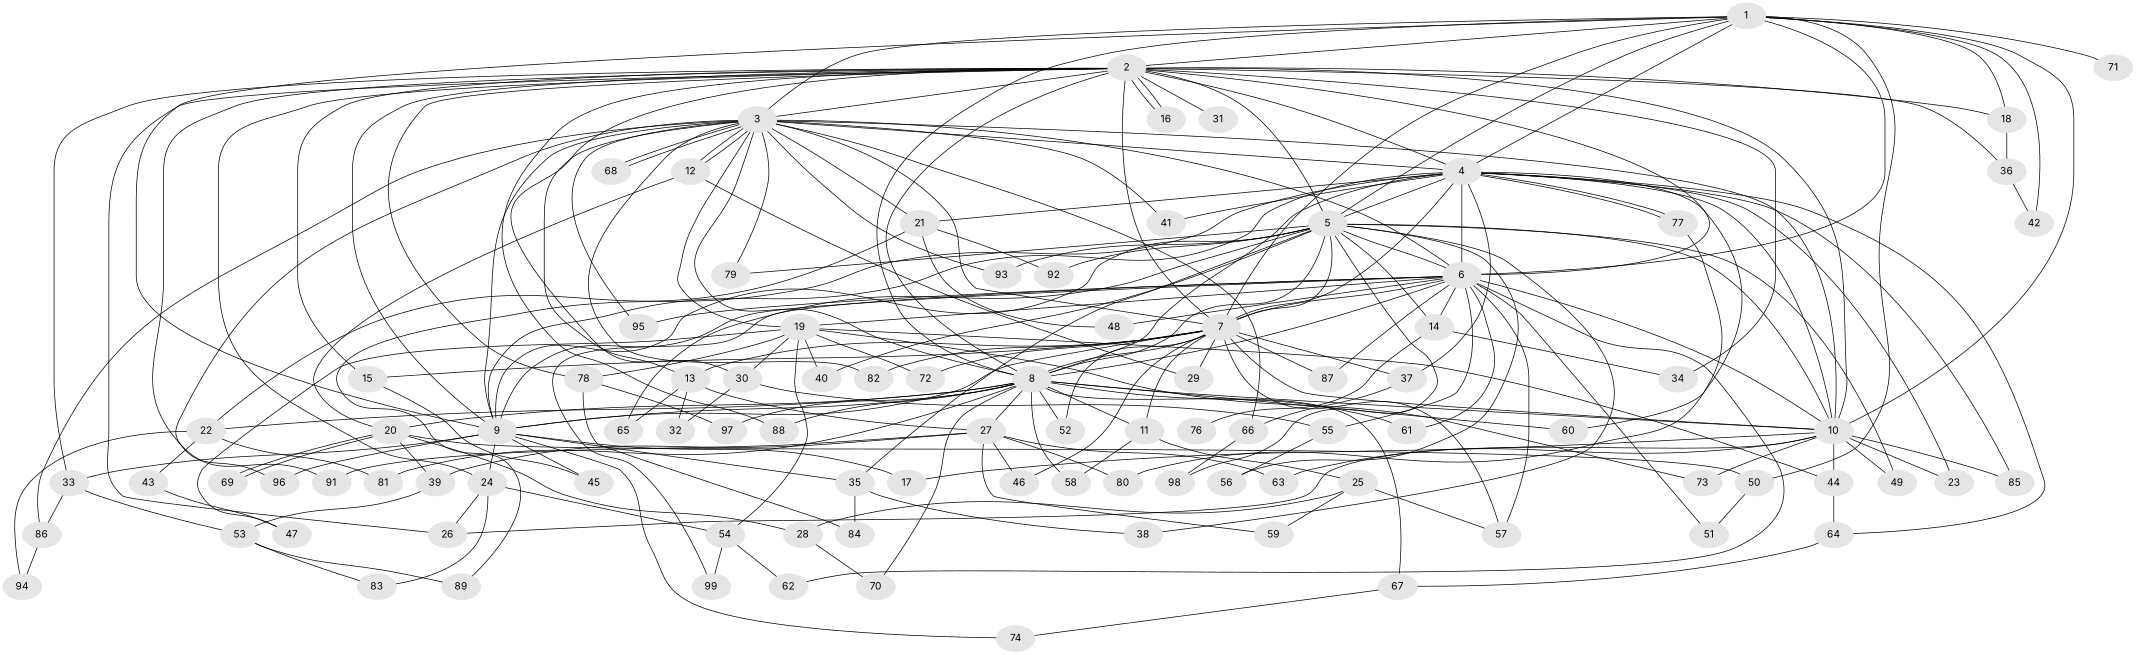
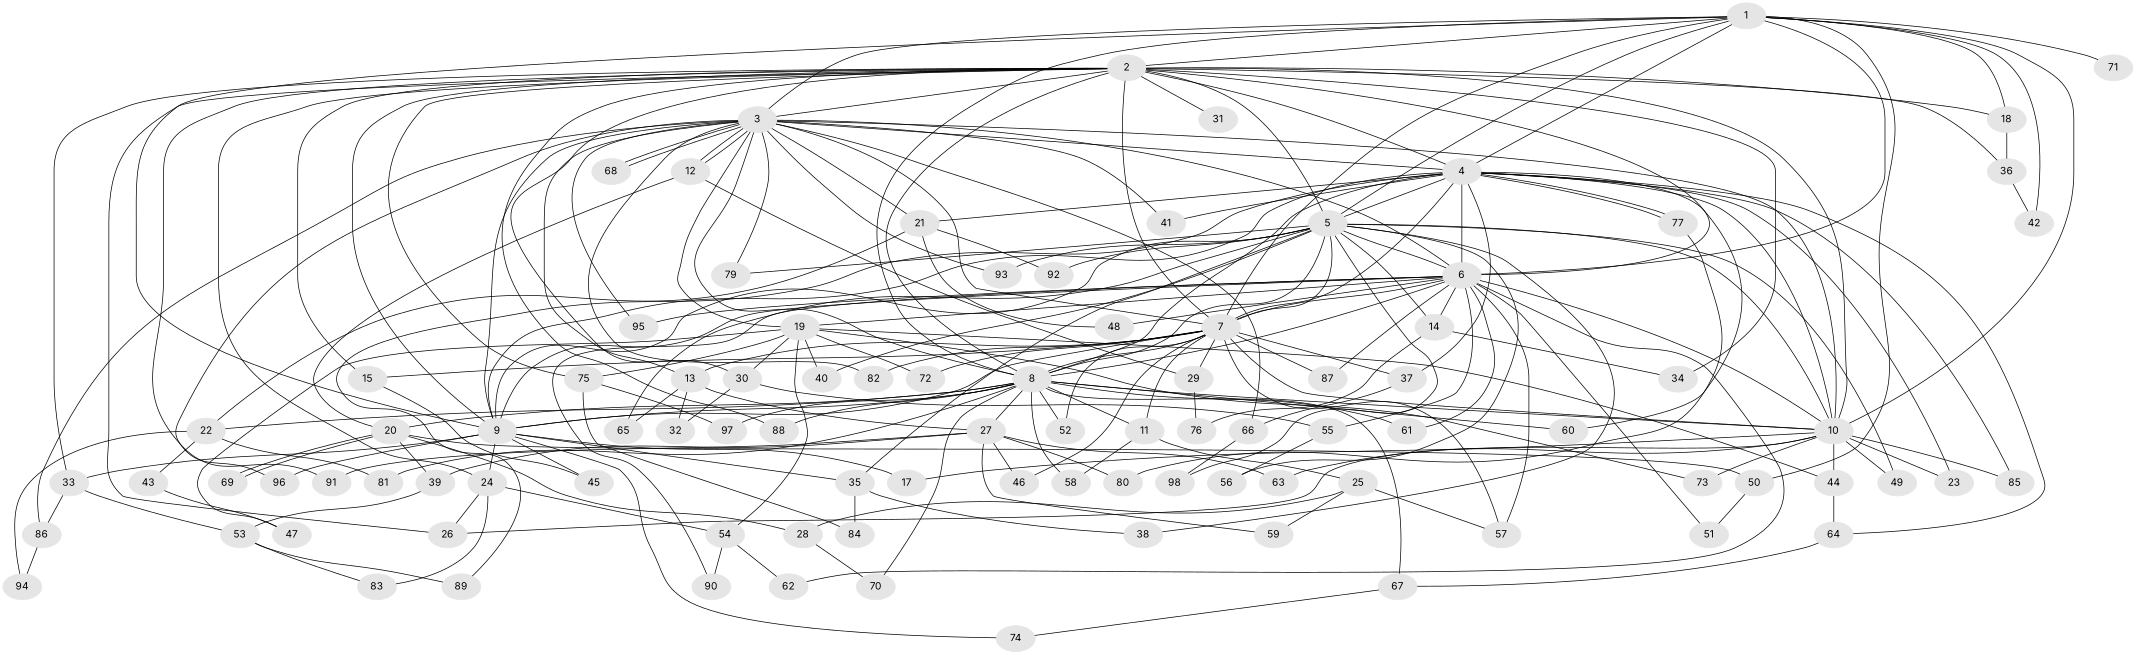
  graph {
    fontname=Inter
    node [color=gray90 fontname=Inter style=filled]
    edge [fontname=Inter]
    1
    2
    3
    4
    5
    6
    7
    8
    9
    10
    18
    42
    50
    71
    15
-   16
    24
    26
    30
    31
    33
    34
    36
-   78
+   78 [label=75]
    88
    91
    12
    13
    19
    21
    41
    66
    68
    79
    82
    86
    93
    95
    96
    23
    37
    60
    64
    77
    85
    89
    14
    35
    38
    40
    49
    56
    65
    92
    98
    48
    51
    55
    61
    62
    87
-   90 [label=99]
+   90
    57
    11
    29
    46
    52
    72
    20
    22
    27
    58
    67
    70
    81
    97
    17
    45
    74
    44
    63
    73
    54
    83
    32
    53
    84
    47
    94
    80
    76
    25
    28
    59
    39
    69
    43
    1 -- 2
    1 -- 3
    1 -- 4
    1 -- 5
    1 -- 6
    1 -- 7
    1 -- 8
    1 -- 9
    1 -- 10
    1 -- 18
    1 -- 42
    1 -- 50
    1 -- 71
    2 -- 3
    2 -- 4
    2 -- 5
    2 -- 6
    2 -- 7
    2 -- 8
    2 -- 9
    2 -- 10
    2 -- 18
    2 -- 15
-   2 -- 16
-   2 -- 16
    2 -- 24
    2 -- 26
    2 -- 30
    2 -- 31
    2 -- 33
    2 -- 34
    2 -- 36
    2 -- 78
    2 -- 88
    2 -- 91
    3 -- 4
    3 -- 6
    3 -- 7
    3 -- 8
    3 -- 9
    3 -- 10
    3 -- 12
    3 -- 12
    3 -- 13
    3 -- 19
    3 -- 21
    3 -- 41
    3 -- 66
    3 -- 68
    3 -- 68
    3 -- 79
    3 -- 82
    3 -- 86
    3 -- 93
    3 -- 95
    3 -- 96
    4 -- 5
    4 -- 6
    4 -- 7
    4 -- 8
    4 -- 9
    4 -- 10
    4 -- 21
    4 -- 41
    4 -- 23
    4 -- 37
    4 -- 60
    4 -- 64
    4 -- 77
    4 -- 77
    4 -- 85
    4 -- 89
    5 -- 6
    5 -- 7
    5 -- 8
    5 -- 9
    5 -- 10
    5 -- 79
    5 -- 93
    5 -- 14
    5 -- 35
    5 -- 38
    5 -- 40
    5 -- 49
    5 -- 56
    5 -- 65
    5 -- 92
    5 -- 98
    6 -- 7
    6 -- 8
    6 -- 9
    6 -- 10
    6 -- 19
    6 -- 95
    6 -- 14
    6 -- 48
    6 -- 51
    6 -- 55
    6 -- 61
    6 -- 62
    6 -- 87
    6 -- 90
    6 -- 57
    7 -- 8
    7 -- 9
    7 -- 10
    7 -- 15
    7 -- 13
    7 -- 82
    7 -- 37
    7 -- 87
    7 -- 57
    7 -- 11
    7 -- 29
    7 -- 46
    7 -- 52
    7 -- 72
    8 -- 9
    8 -- 10
    8 -- 88
    8 -- 60
    8 -- 61
    8 -- 11
    8 -- 52
    8 -- 20
    8 -- 22
    8 -- 27
    8 -- 58
    8 -- 67
    8 -- 70
    8 -- 81
    8 -- 97
    9 -- 24
    9 -- 33
    9 -- 96
    9 -- 35
    9 -- 17
    9 -- 45
    9 -- 74
    10 -- 26
    10 -- 23
    10 -- 85
    10 -- 49
    10 -- 17
    10 -- 44
    10 -- 63
    10 -- 73
    18 -- 36
    50 -- 51
    15 -- 45
    24 -- 26
    24 -- 54
    24 -- 83
    30 -- 55
    30 -- 32
    33 -- 86
    33 -- 53
    36 -- 42
    78 -- 97
    78 -- 84
    12 -- 29
    12 -- 20
    13 -- 65
    13 -- 27
    13 -- 32
    19 -- 30
    19 -- 78
    19 -- 40
    19 -- 72
    19 -- 44
    19 -- 73
    19 -- 54
    19 -- 47
    21 -- 92
    21 -- 48
    21 -- 22
    66 -- 98
    86 -- 94
    37 -- 66
    64 -- 67
    77 -- 80
    14 -- 34
    14 -- 76
    35 -- 38
    35 -- 84
    55 -- 56
    11 -- 58
    11 -- 25
+   29 -- 76
    20 -- 50
    20 -- 28
    20 -- 39
    20 -- 69
    20 -- 69
    22 -- 81
    22 -- 94
    22 -- 43
    27 -- 91
    27 -- 46
    27 -- 63
    27 -- 80
    27 -- 59
    27 -- 39
    67 -- 74
    44 -- 64
    54 -- 62
    54 -- 90
    53 -- 89
    53 -- 83
    25 -- 57
    25 -- 28
    25 -- 59
    28 -- 70
    39 -- 53
    43 -- 47
  }
